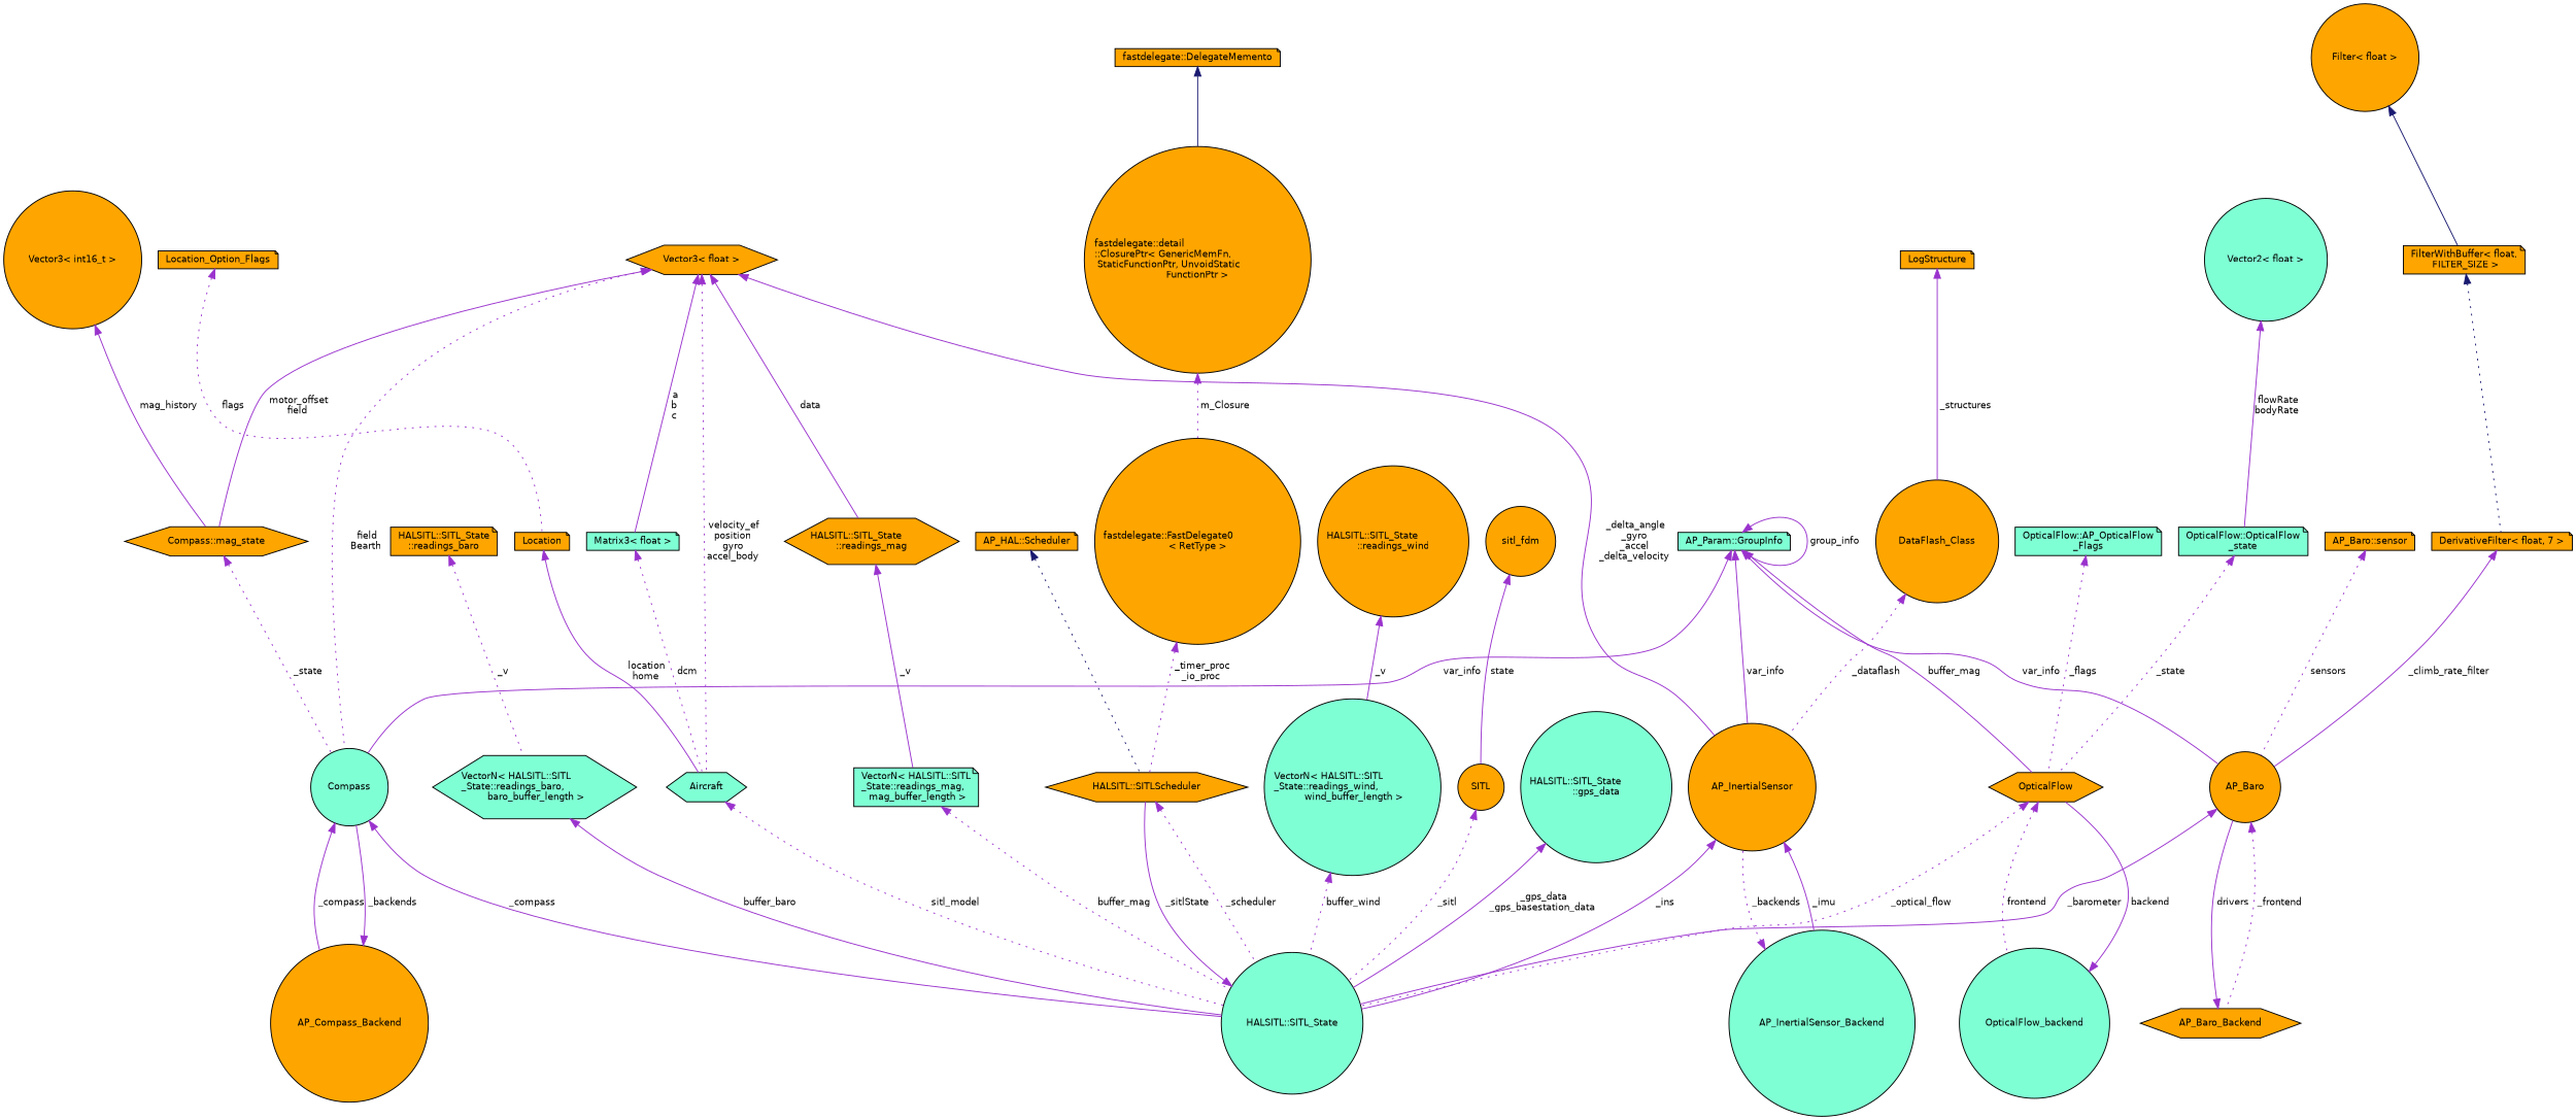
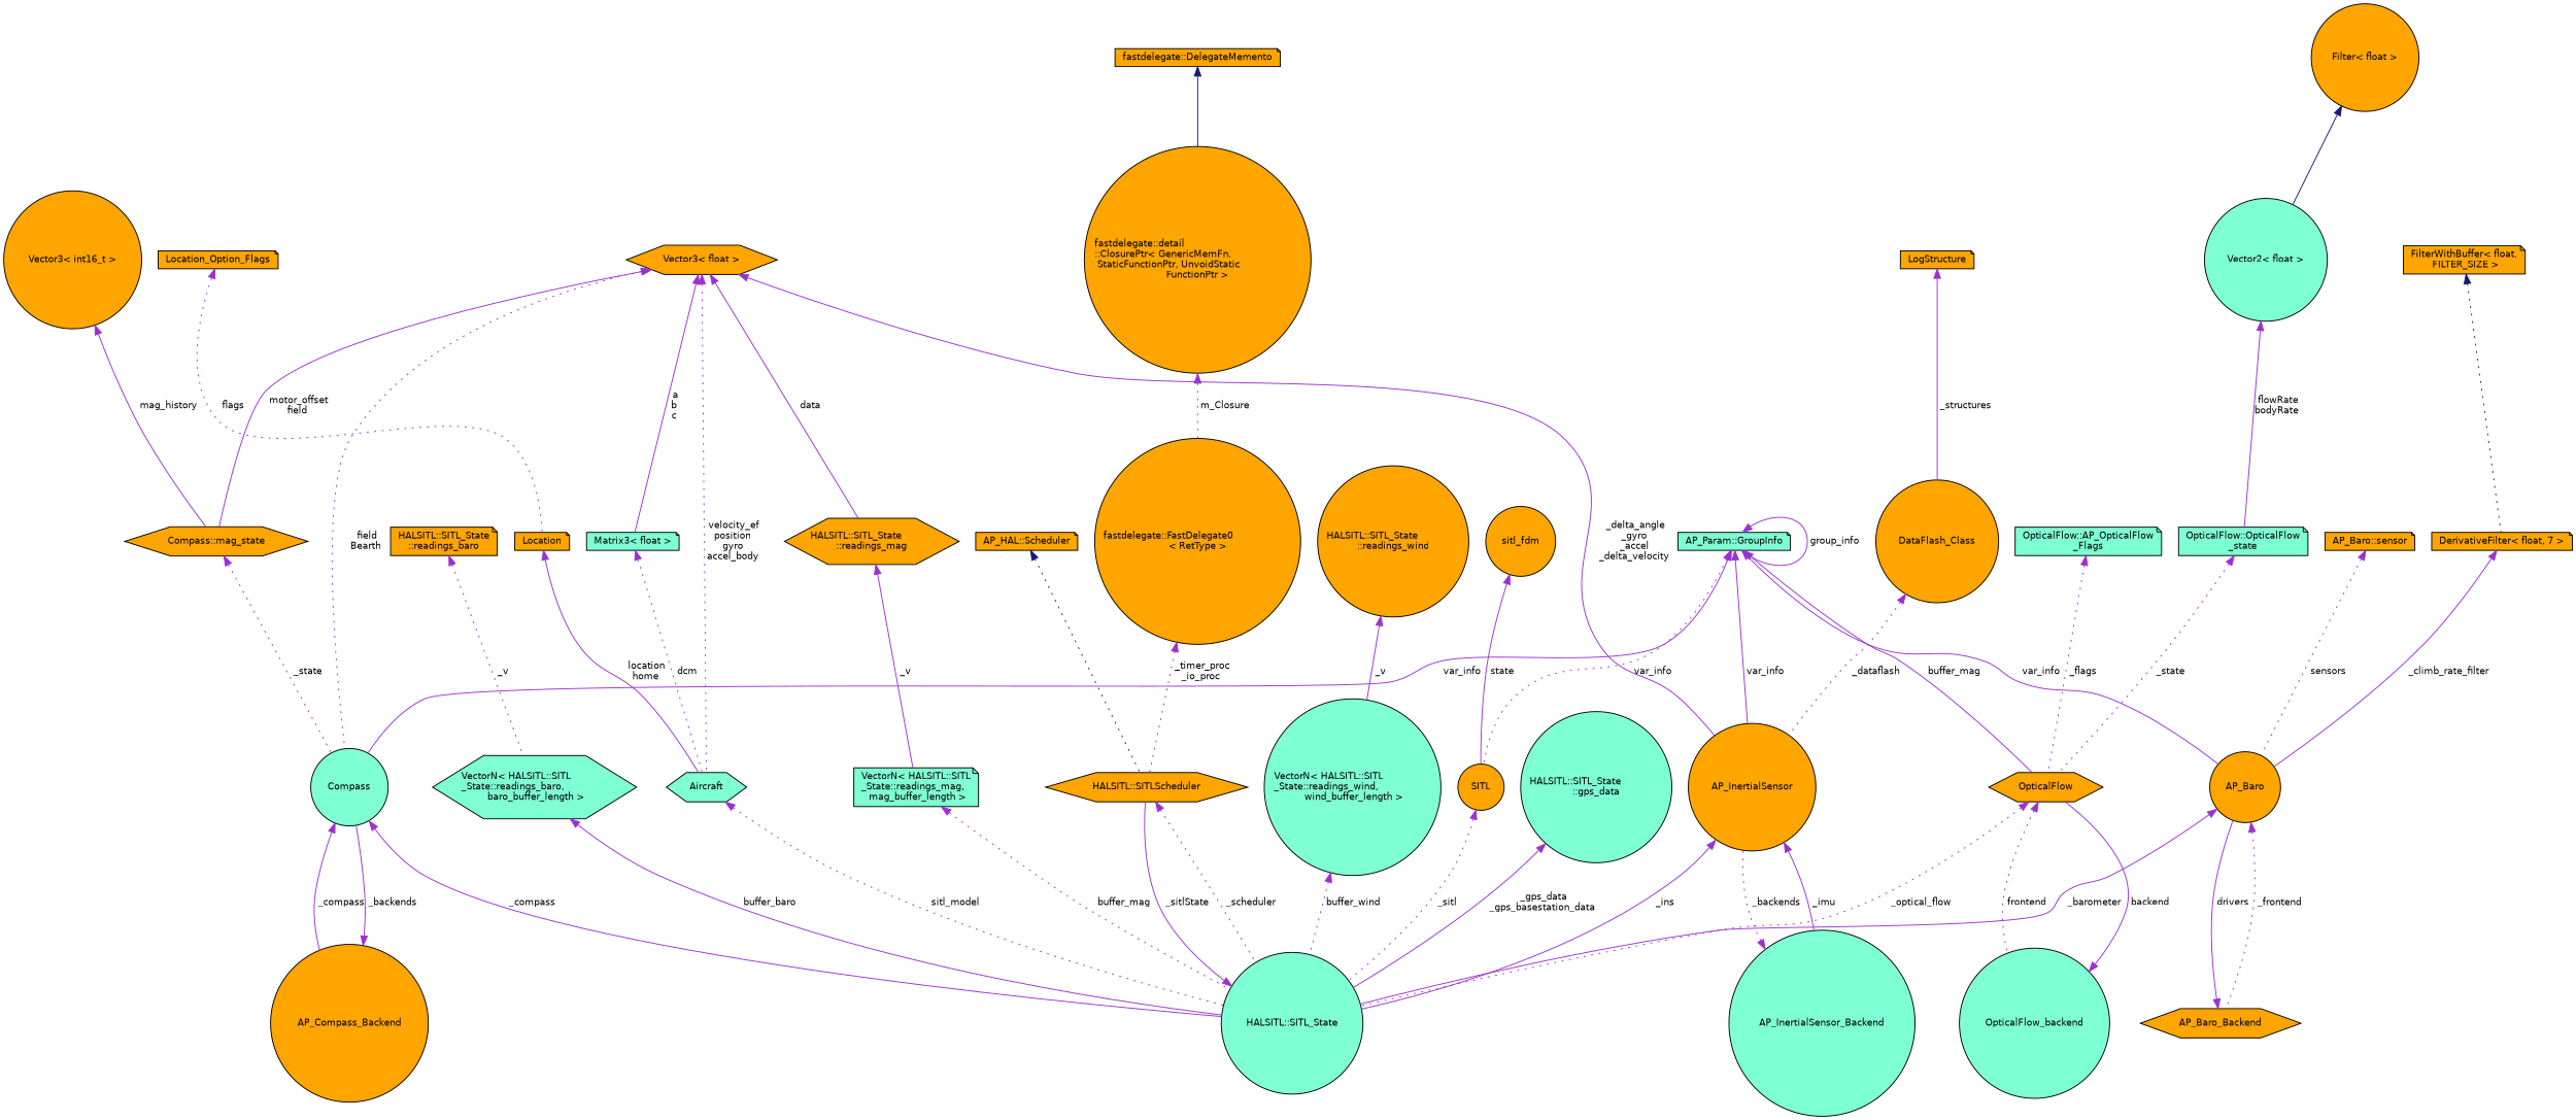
  digraph {
    rankdir=TB
    node [color=black fillcolor=orange fontname=Helvetica fontsize=10 shape=circle style=filled]
    edge [color=darkorchid3 dir=back fontname=Helvetica fontsize=10 labelfontname=Helvetica labelfontsize=10 style=solid]
    n1 [fontcolor=black height=0.2 label="HALSITL::SITLScheduler" shape=hexagon width=0.4]
    n2 [fillcolor=aquamarine height=0.2 label="HALSITL::SITL_State" width=0.4]
    n3 [height=0.2 label="AP_HAL::Scheduler" shape=note width=0.4]
    n4 [height=0.2 label="fastdelegate::FastDelegate0\l\< RetType \>" width=0.4]
    n5 [height=0.2 label="fastdelegate::detail\l::ClosurePtr\< GenericMemFn,\l StaticFunctionPtr, UnvoidStatic\lFunctionPtr \>" width=0.4]
    n6 [height=0.2 label="fastdelegate::DelegateMemento" shape=note width=0.4]
    n7 [fillcolor=aquamarine height=0.2 label="VectorN\< HALSITL::SITL\l_State::readings_baro,\l baro_buffer_length \>" shape=hexagon width=0.4]
    n8 [height=0.2 label="HALSITL::SITL_State\l::readings_baro" shape=note width=0.4]
    n9 [fillcolor=aquamarine height=0.2 label="VectorN\< HALSITL::SITL\l_State::readings_mag,\l mag_buffer_length \>" shape=note width=0.4]
    n10 [height=0.2 label="HALSITL::SITL_State\l::readings_mag" shape=hexagon width=0.4]
    n11 [height=0.2 label="Vector3\< float \>" shape=hexagon width=0.4]
    n12 [height=0.2 label=AP_InertialSensor width=0.4]
    n13 [fillcolor=aquamarine height=0.2 label=Aircraft shape=hexagon width=0.4]
    n14 [fillcolor=aquamarine height=0.2 label="Matrix3\< float \>" shape=note width=0.4]
    n15 [fillcolor=aquamarine height=0.2 label=Compass width=0.4]
    n16 [height=0.2 label="Compass::mag_state" shape=hexagon width=0.4]
    n17 [fillcolor=aquamarine height=0.2 label=AP_InertialSensor_Backend width=0.4]
    n18 [height=0.2 label=AP_Compass_Backend width=0.4]
    n19 [height=0.2 label=AP_Baro width=0.4]
    n20 [height=0.2 label=AP_Baro_Backend shape=hexagon width=0.4]
    n21 [height=0.2 label="AP_Baro::sensor" shape=note width=0.4]
    n22 [height=0.2 label="DerivativeFilter\< float, 7 \>" shape=note width=0.4]
    n23 [height=0.2 label="FilterWithBuffer\< float,\l FILTER_SIZE \>" shape=note width=0.4]
    n24 [height=0.2 label="Filter\< float \>" width=0.4]
    n25 [fillcolor=aquamarine height=0.2 label="AP_Param::GroupInfo" shape=note width=0.4]
    n26 [height=0.2 label=OpticalFlow shape=hexagon width=0.4]
    n27 [height=0.2 label=SITL width=0.4]
    n28 [fillcolor=aquamarine height=0.2 label=OpticalFlow_backend width=0.4]
    n29 [fillcolor=aquamarine height=0.2 label="OpticalFlow::OpticalFlow\l_state" shape=note width=0.4]
    n30 [fillcolor=aquamarine height=0.2 label="Vector2\< float \>" width=0.4]
    n31 [fillcolor=aquamarine height=0.2 label="OpticalFlow::AP_OpticalFlow\l_Flags" shape=note width=0.4]
    n32 [height=0.2 label=DataFlash_Class width=0.4]
    n33 [height=0.2 label=LogStructure shape=note width=0.4]
    n34 [fillcolor=aquamarine height=0.2 label="HALSITL::SITL_State\l::gps_data" width=0.4]
    n35 [height=0.2 label=Location shape=note width=0.4]
    n36 [height=0.2 label=Location_Option_Flags shape=note width=0.4]
    n37 [fillcolor=aquamarine height=0.2 label="VectorN\< HALSITL::SITL\l_State::readings_wind,\l wind_buffer_length \>" width=0.4]
    n38 [height=0.2 label="HALSITL::SITL_State\l::readings_wind" width=0.4]
    n39 [height=0.2 label=sitl_fdm width=0.4]
    n40 [height=0.2 label="Vector3\< int16_t \>" width=0.4]
    n1 -> n2 [label=" _scheduler" style=dotted]
    n2 -> n1 [label=" _sitlState"]
    n3 -> n1 [color=midnightblue style=dotted]
    n4 -> n1 [label=" _timer_proc\n_io_proc" style=dotted]
    n5 -> n4 [label=" m_Closure" style=dotted]
    n6 -> n5 [color=midnightblue]
    n7 -> n2 [label=" buffer_baro"]
    n8 -> n7 [label=" _v" style=dotted]
    n9 -> n2 [label=" buffer_mag" style=dotted]
    n10 -> n9 [label=" _v"]
    n11 -> n10 [label=" data"]
    n11 -> n12 [label=" _delta_angle\n_gyro\n_accel\n_delta_velocity"]
    n11 -> n13 [label=" velocity_ef\nposition\ngyro\naccel_body" style=dotted]
    n11 -> n14 [label=" a\nb\nc"]
    n11 -> n15 [label=" field\nBearth" style=dotted]
    n11 -> n16 [label=" motor_offset\nfield"]
    n12 -> n2 [label=" _ins"]
    n12 -> n17 [label=" _imu"]
    n13 -> n2 [label=" sitl_model" style=dotted]
    n14 -> n13 [label=" dcm" style=dotted]
    n15 -> n2 [label=" _compass"]
    n15 -> n18 [label=" _compass"]
    n16 -> n15 [label=" _state" style=dotted]
    n17 -> n12 [label=" _backends" style=dotted]
    n18 -> n15 [label=" _backends"]
    n19 -> n2 [label=" _barometer"]
    n19 -> n20 [label=" _frontend" style=dotted]
    n20 -> n19 [label=" drivers"]
    n21 -> n19 [label=" sensors" style=dotted]
    n22 -> n19 [label=" _climb_rate_filter"]
    n23 -> n22 [color=midnightblue style=dotted]
-   n24 -> n23 [color=midnightblue]
+   n24 -> n30 [color=midnightblue]
    n25 -> n12 [label=" var_info"]
    n25 -> n15 [label=" var_info"]
    n25 -> n19 [label=" var_info"]
    n25 -> n25 [label=" group_info"]
    n25 -> n26 [label=" buffer_mag"]
+   n25 -> n27 [label=" var_info" style=dotted]
    n26 -> n2 [label=" _optical_flow" style=dotted]
    n26 -> n28 [label=" frontend" style=dotted]
    n27 -> n2 [label=" _sitl" style=dotted]
    n28 -> n26 [label=" backend"]
    n29 -> n26 [label=" _state" style=dotted]
    n30 -> n29 [label=" flowRate\nbodyRate"]
    n31 -> n26 [label=" _flags" style=dotted]
    n32 -> n12 [label=" _dataflash" style=dotted]
    n33 -> n32 [label=" _structures"]
    n34 -> n2 [label=" _gps_data\n_gps_basestation_data"]
    n35 -> n13 [label=" location\nhome"]
    n36 -> n35 [label=" flags" style=dotted]
    n37 -> n2 [label=" buffer_wind" style=dotted]
    n38 -> n37 [label=" _v"]
    n39 -> n27 [label=" state"]
    n40 -> n16 [label=" mag_history"]
  }
